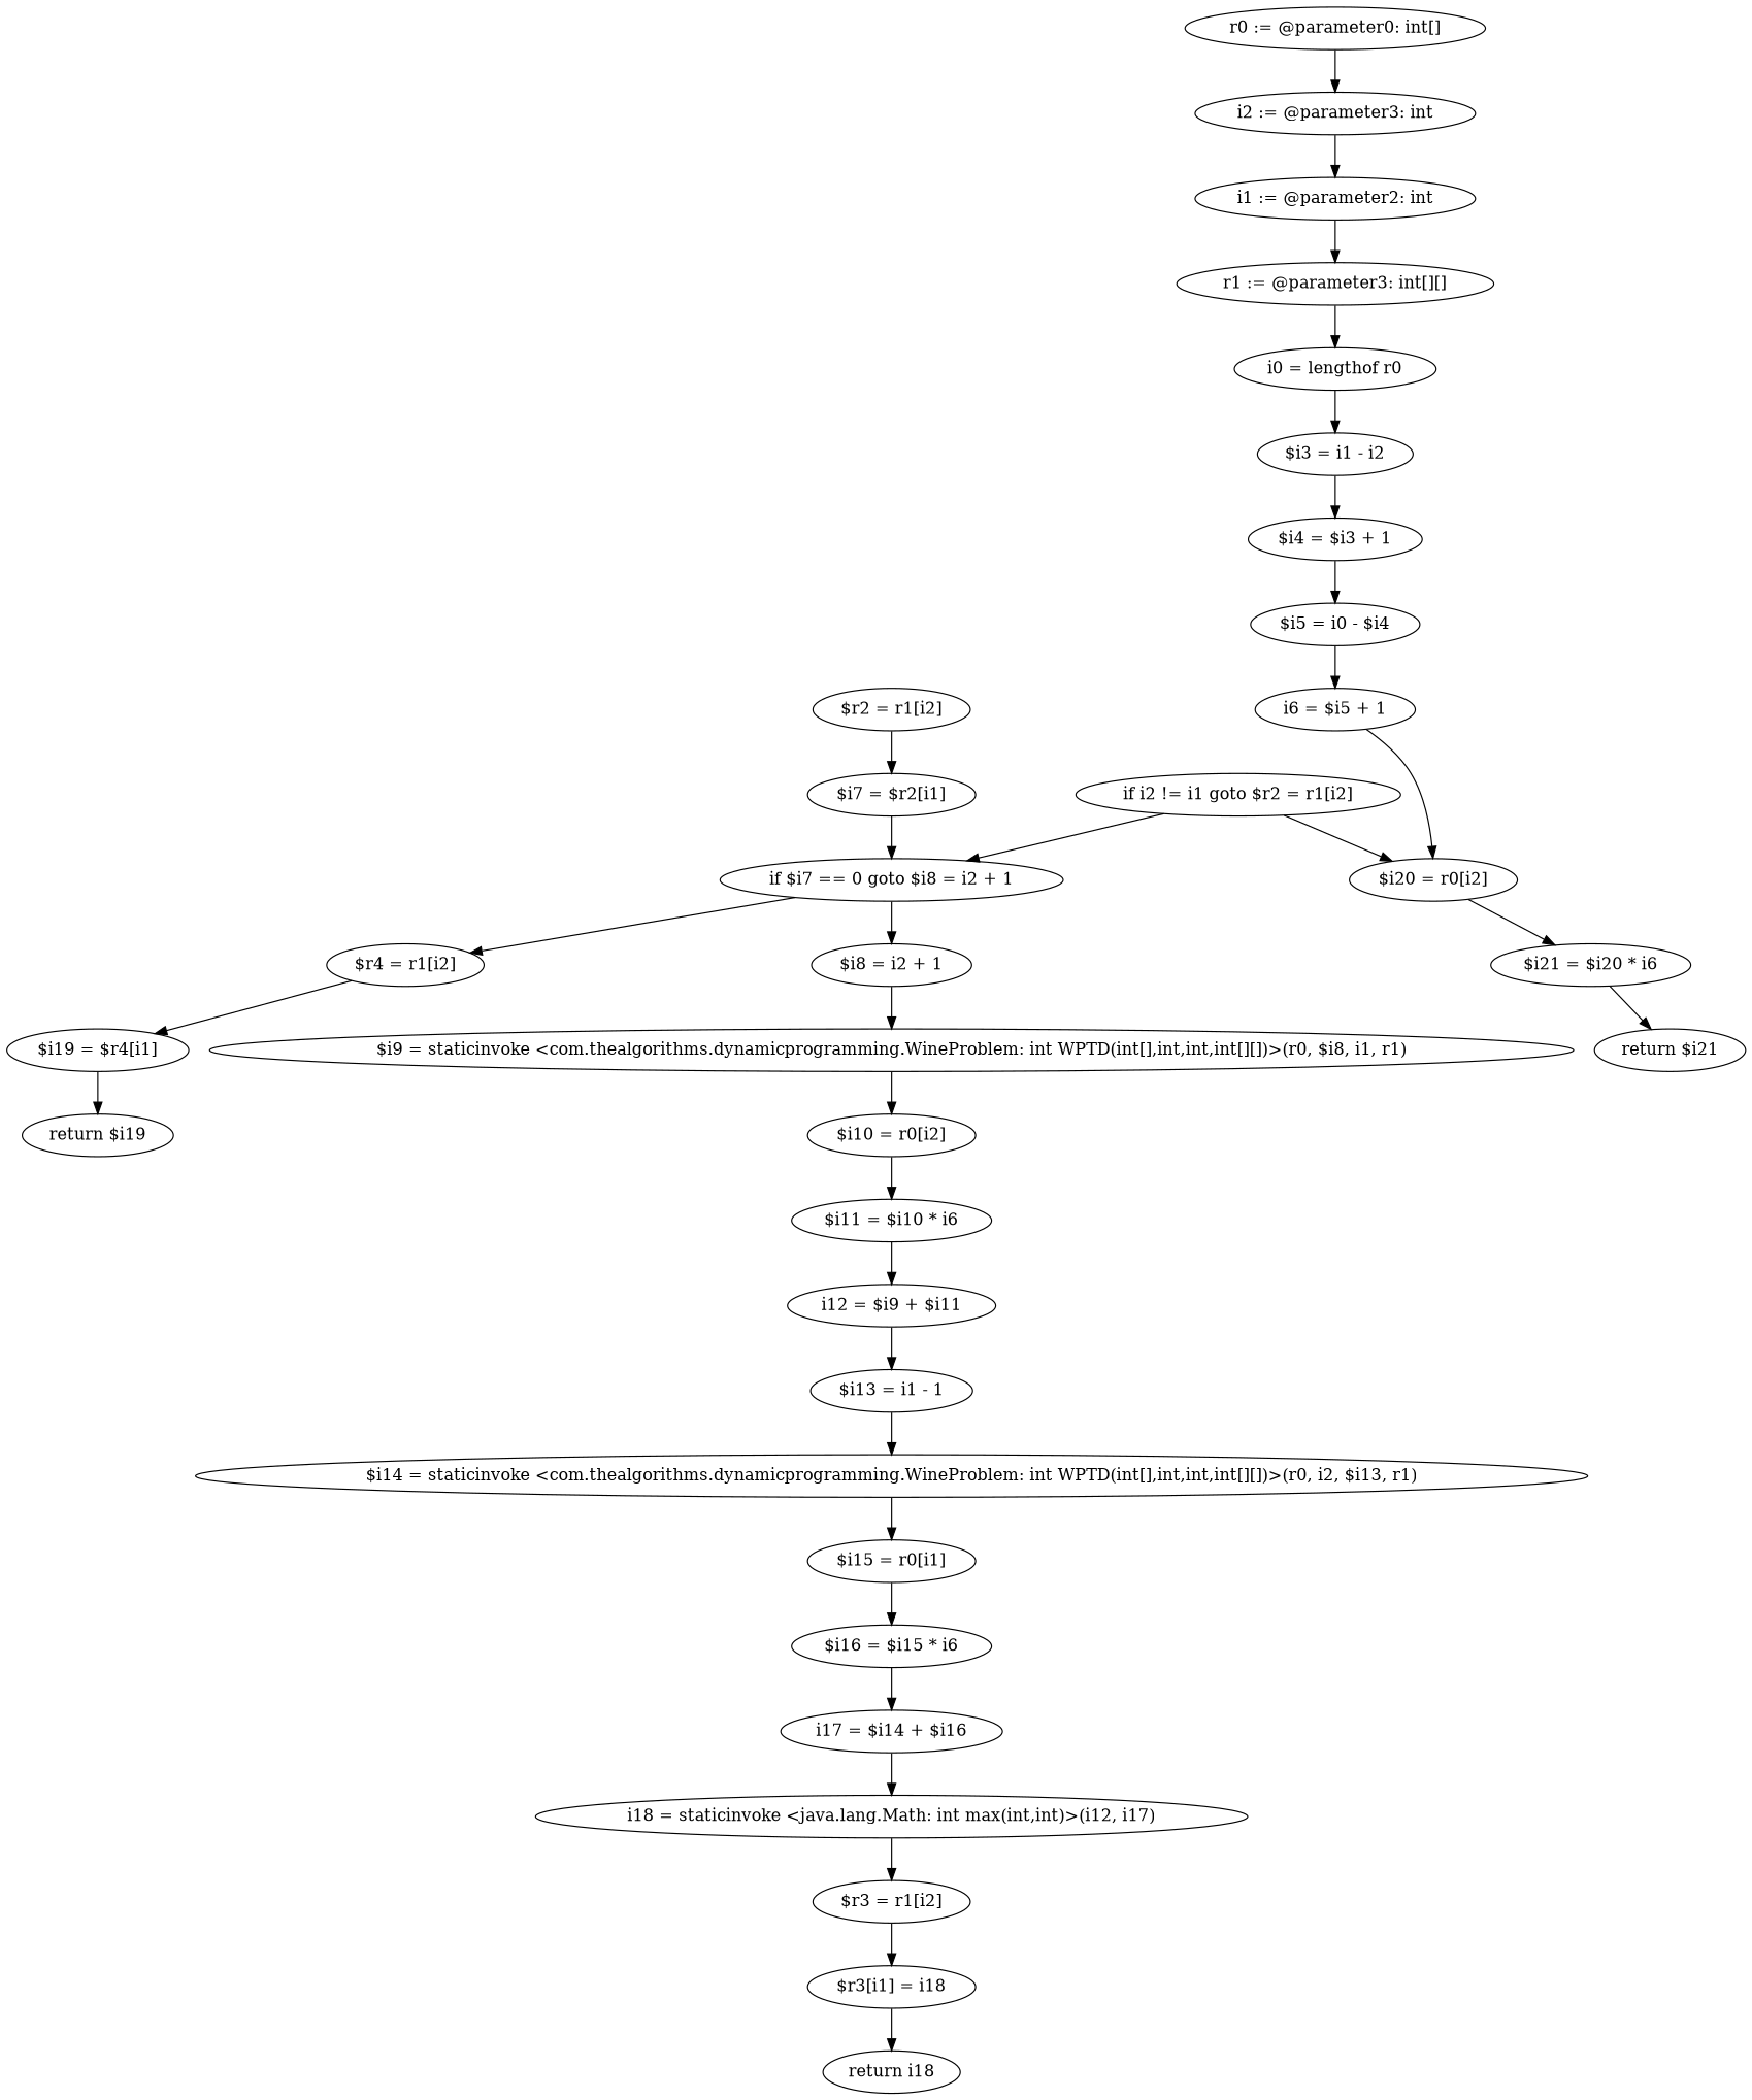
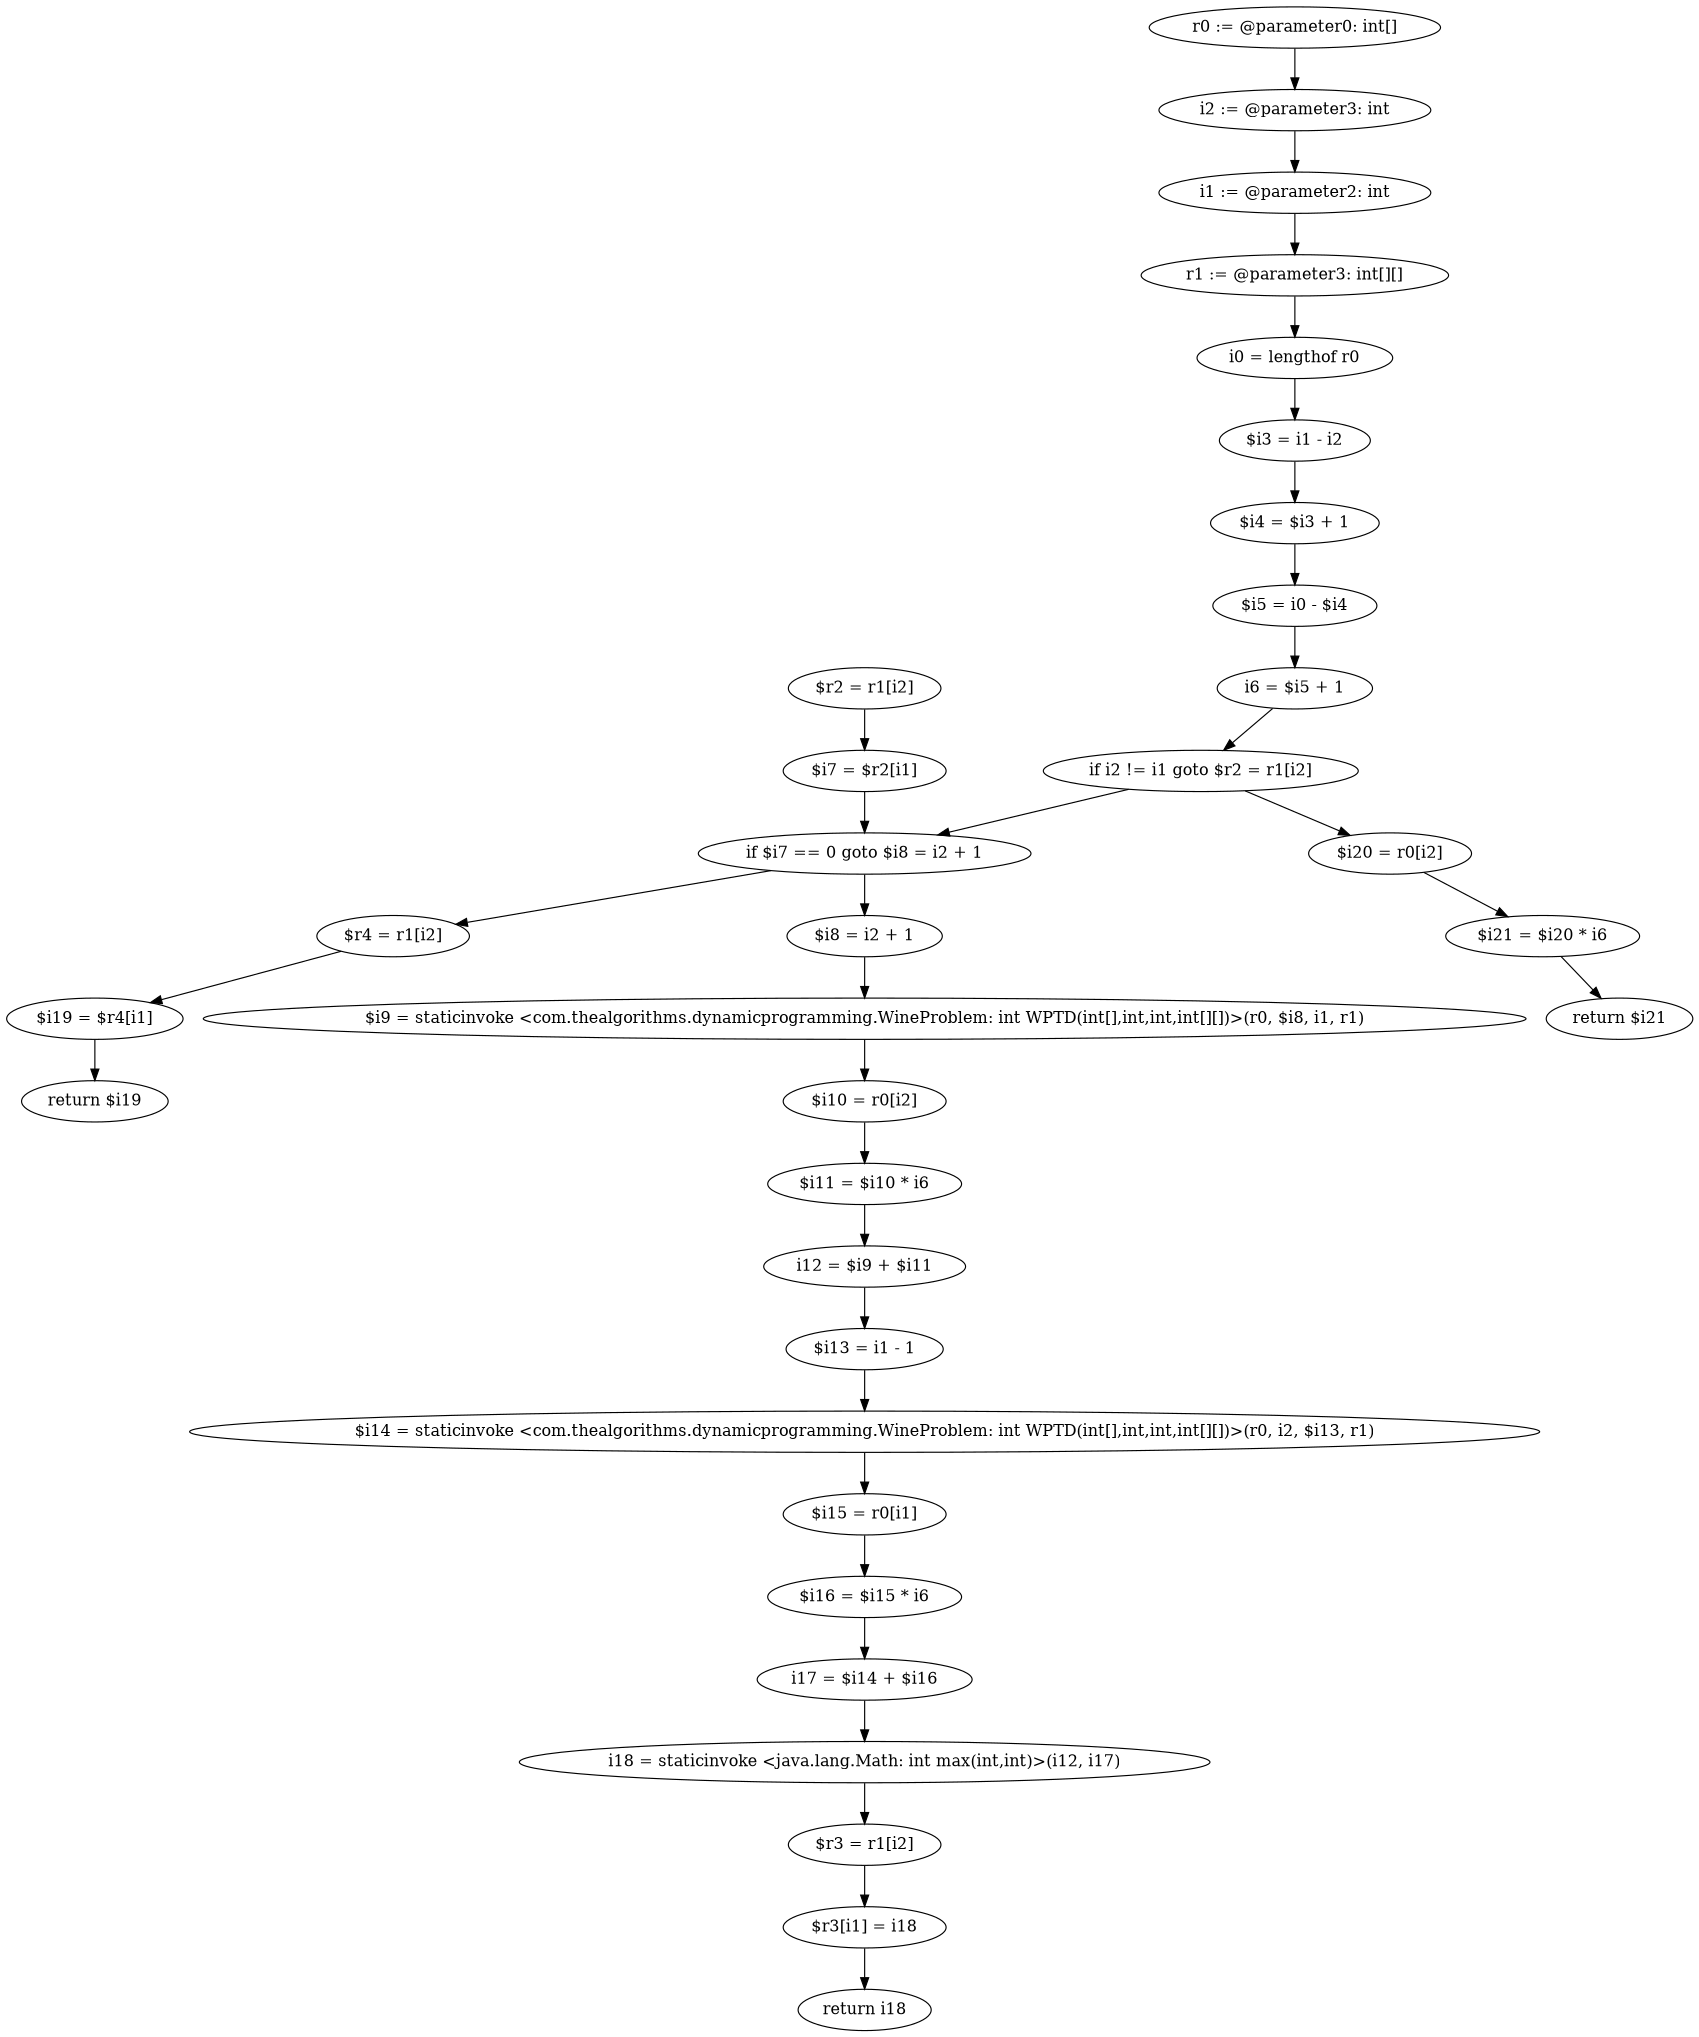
  digraph {
    n1 [label="i2 := @parameter3: int"]
    "r0 := @parameter0: int[]"
    "i1 := @parameter2: int"
    "r1 := @parameter3: int[][]"
    "i0 = lengthof r0"
    "$i3 = i1 - i2"
    "$i4 = $i3 + 1"
    "$i5 = i0 - $i4"
    "i6 = $i5 + 1"
    "if i2 != i1 goto $r2 = r1[i2]"
    "$i20 = r0[i2]"
    "if $i7 == 0 goto $i8 = i2 + 1"
    "$i21 = $i20 * i6"
    "$r2 = r1[i2]"
    "$i7 = $r2[i1]"
    "return $i21"
    "$r4 = r1[i2]"
    "$i8 = i2 + 1"
    "$i19 = $r4[i1]"
    "$i9 = staticinvoke <com.thealgorithms.dynamicprogramming.WineProblem: int WPTD(int[],int,int,int[][])>(r0, $i8, i1, r1)"
    "return $i19"
    "$i10 = r0[i2]"
    "$i11 = $i10 * i6"
    "i12 = $i9 + $i11"
    "$i13 = i1 - 1"
    "$i14 = staticinvoke <com.thealgorithms.dynamicprogramming.WineProblem: int WPTD(int[],int,int,int[][])>(r0, i2, $i13, r1)"
    "$i15 = r0[i1]"
    "$i16 = $i15 * i6"
    "i17 = $i14 + $i16"
    "i18 = staticinvoke <java.lang.Math: int max(int,int)>(i12, i17)"
    "$r3 = r1[i2]"
    "$r3[i1] = i18"
    "return i18"
    n1 -> "i1 := @parameter2: int"
    "r0 := @parameter0: int[]" -> n1
    "i1 := @parameter2: int" -> "r1 := @parameter3: int[][]"
    "r1 := @parameter3: int[][]" -> "i0 = lengthof r0"
    "i0 = lengthof r0" -> "$i3 = i1 - i2"
    "$i3 = i1 - i2" -> "$i4 = $i3 + 1"
    "$i4 = $i3 + 1" -> "$i5 = i0 - $i4"
    "$i5 = i0 - $i4" -> "i6 = $i5 + 1"
-   "i6 = $i5 + 1" -> "$i20 = r0[i2]"
+   "i6 = $i5 + 1" -> "if i2 != i1 goto $r2 = r1[i2]"
    "if i2 != i1 goto $r2 = r1[i2]" -> "$i20 = r0[i2]"
    "if i2 != i1 goto $r2 = r1[i2]" -> "if $i7 == 0 goto $i8 = i2 + 1"
    "$i20 = r0[i2]" -> "$i21 = $i20 * i6"
    "if $i7 == 0 goto $i8 = i2 + 1" -> "$r4 = r1[i2]"
    "if $i7 == 0 goto $i8 = i2 + 1" -> "$i8 = i2 + 1"
    "$i21 = $i20 * i6" -> "return $i21"
    "$r2 = r1[i2]" -> "$i7 = $r2[i1]"
    "$i7 = $r2[i1]" -> "if $i7 == 0 goto $i8 = i2 + 1"
    "$r4 = r1[i2]" -> "$i19 = $r4[i1]"
    "$i8 = i2 + 1" -> "$i9 = staticinvoke <com.thealgorithms.dynamicprogramming.WineProblem: int WPTD(int[],int,int,int[][])>(r0, $i8, i1, r1)"
    "$i19 = $r4[i1]" -> "return $i19"
    "$i9 = staticinvoke <com.thealgorithms.dynamicprogramming.WineProblem: int WPTD(int[],int,int,int[][])>(r0, $i8, i1, r1)" -> "$i10 = r0[i2]"
    "$i10 = r0[i2]" -> "$i11 = $i10 * i6"
    "$i11 = $i10 * i6" -> "i12 = $i9 + $i11"
    "i12 = $i9 + $i11" -> "$i13 = i1 - 1"
    "$i13 = i1 - 1" -> "$i14 = staticinvoke <com.thealgorithms.dynamicprogramming.WineProblem: int WPTD(int[],int,int,int[][])>(r0, i2, $i13, r1)"
    "$i14 = staticinvoke <com.thealgorithms.dynamicprogramming.WineProblem: int WPTD(int[],int,int,int[][])>(r0, i2, $i13, r1)" -> "$i15 = r0[i1]"
    "$i15 = r0[i1]" -> "$i16 = $i15 * i6"
    "$i16 = $i15 * i6" -> "i17 = $i14 + $i16"
    "i17 = $i14 + $i16" -> "i18 = staticinvoke <java.lang.Math: int max(int,int)>(i12, i17)"
    "i18 = staticinvoke <java.lang.Math: int max(int,int)>(i12, i17)" -> "$r3 = r1[i2]"
    "$r3 = r1[i2]" -> "$r3[i1] = i18"
    "$r3[i1] = i18" -> "return i18"
  }
